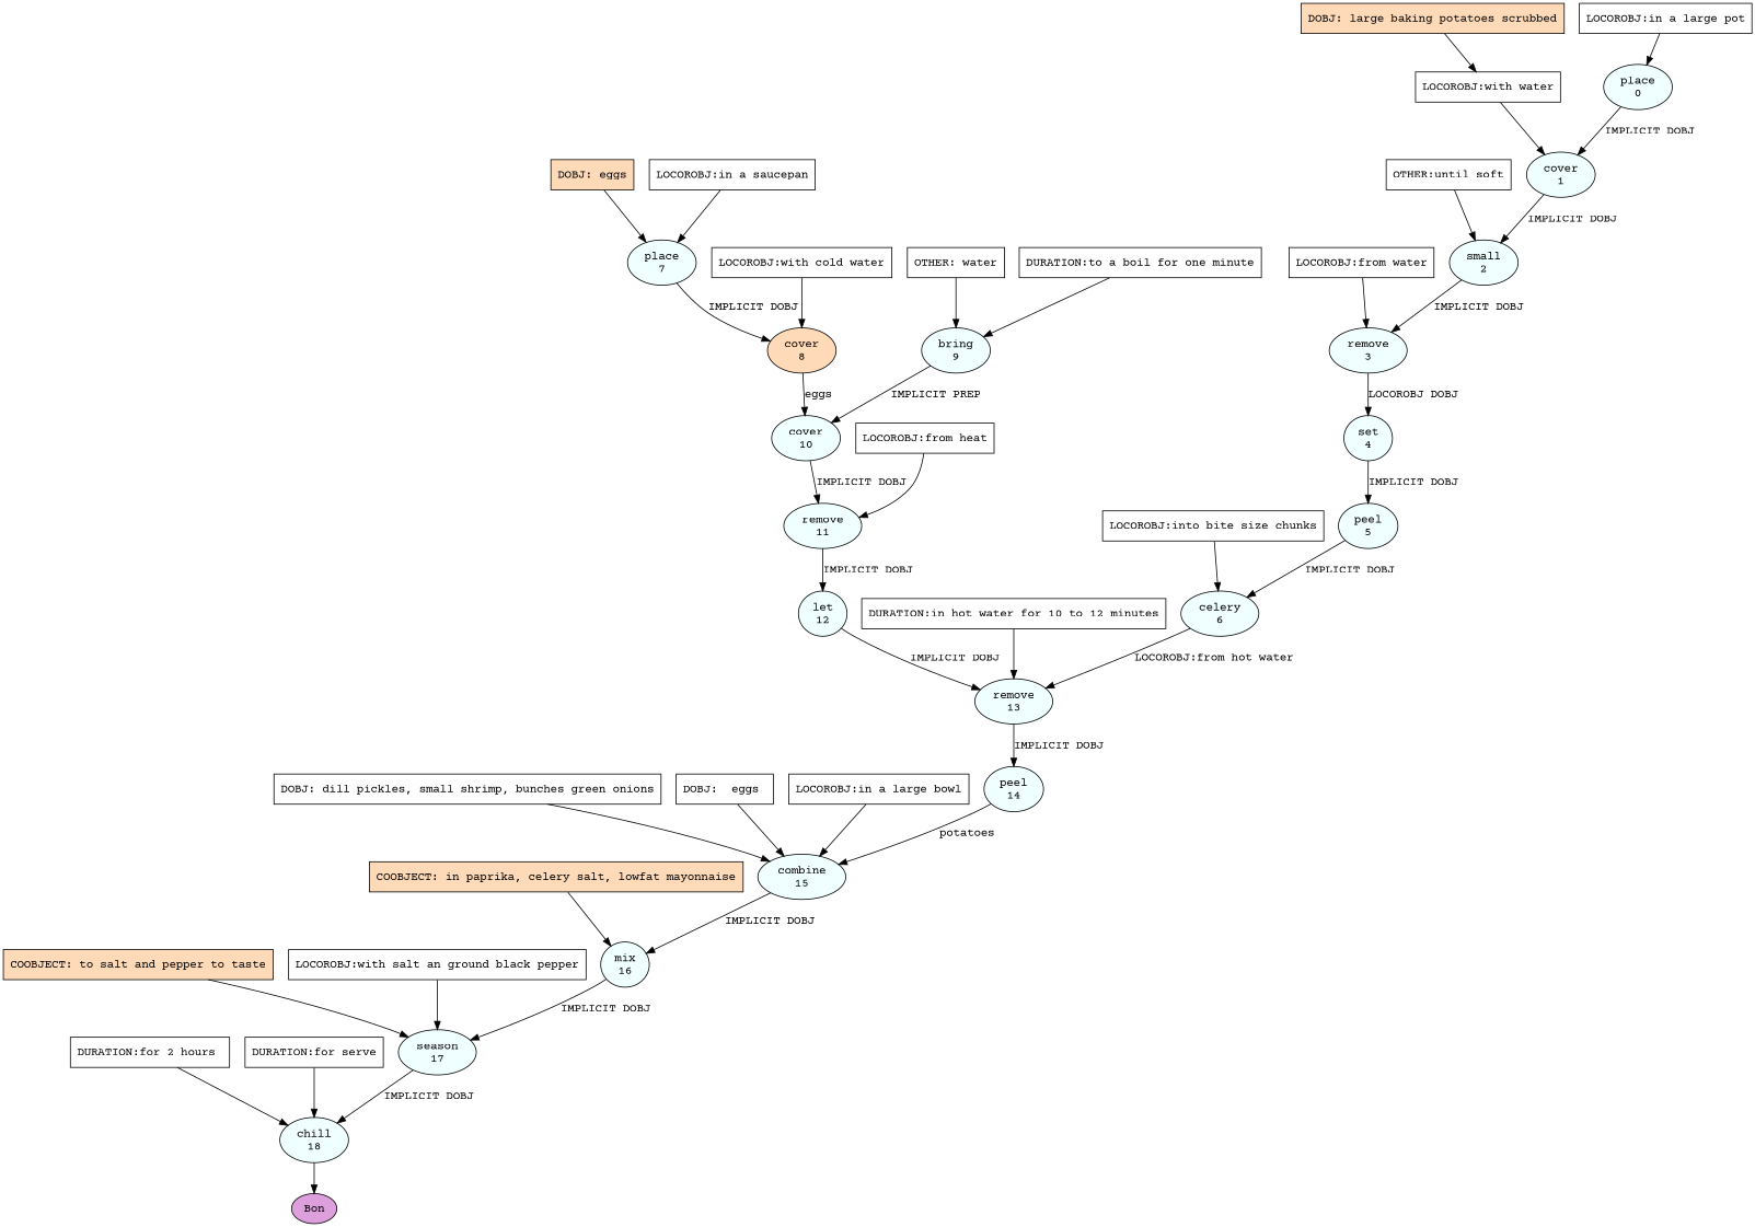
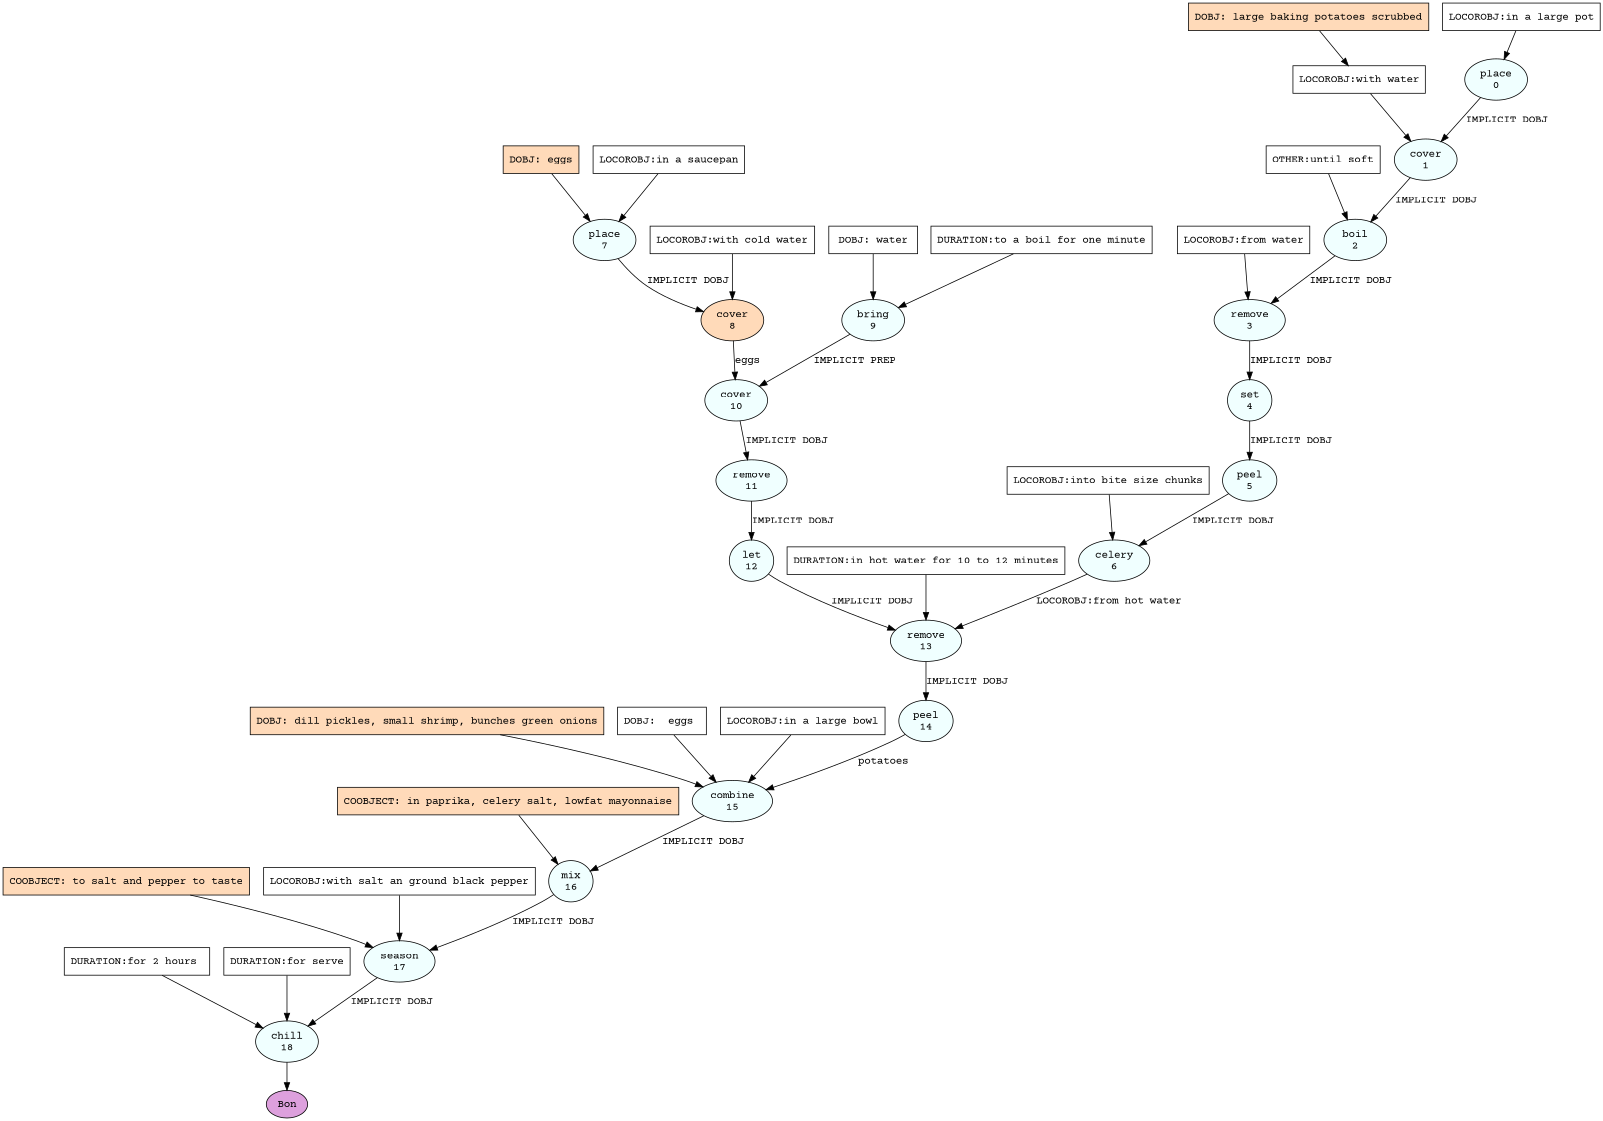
  digraph {
    fontname="Courier Prime"
    node [fillcolor=azure fontname="Courier Prime" shape=box style=filled]
    edge [fontname="Courier Prime"]
    n1 [label="place\n0" shape=oval]
    n2 [label="cover\n1" shape=oval]
-   n3 [label="small\n2" shape=oval]
+   n3 [label="boil\n2" shape=oval]
    n4 [label="remove\n3" shape=oval]
    n5 [label="set\n4" shape=oval]
    n6 [label="peel\n5" shape=oval]
    n7 [label="celery\n6" shape=oval]
    n8 [label="remove\n13" shape=oval]
    n9 [label="peel\n14" shape=oval]
    n10 [label="place\n7" shape=oval]
    n11 [fillcolor=peachpuff label="cover\n8" shape=oval]
    n12 [label="cover\n10" shape=oval]
    n13 [label="remove\n11" shape=oval]
    n14 [label="bring\n9" shape=oval]
    n15 [label="let\n12" shape=oval]
    n16 [label="combine\n15" shape=oval]
    n17 [label="mix\n16" shape=oval]
    n18 [label="season\n17" shape=oval]
    n19 [label="chill\n18" shape=oval]
    n20 [fillcolor=plum label=Bon shape=oval]
    n21 [fillcolor=peachpuff label="DOBJ: large baking potatoes scrubbed"]
    n22 [fillcolor=white label="LOCOROBJ:with water"]
    n23 [fillcolor=white label="LOCOROBJ:in a large pot"]
    n24 [fillcolor=peachpuff label="DOBJ: eggs"]
    n25 [fillcolor=white label="LOCOROBJ:in a saucepan"]
-   n26 [fillcolor=white label="OTHER: water"]
+   n26 [fillcolor=white label="DOBJ: water"]
    n27 [fillcolor=white label="DURATION:to a boil for one minute"]
    n28 [fillcolor=white label="OTHER:until soft"]
    n29 [fillcolor=white label="LOCOROBJ:from water"]
    n30 [fillcolor=white label="LOCOROBJ:into bite size chunks"]
    n31 [fillcolor=white label="LOCOROBJ:with cold water"]
-   n32 [fillcolor=white label="LOCOROBJ:from heat"]
    n33 [fillcolor=white label="DURATION:in hot water for 10 to 12 minutes"]
-   n34 [fillcolor=white label="DOBJ: dill pickles, small shrimp, bunches green onions"]
+   n34 [fillcolor=peachpuff label="DOBJ: dill pickles, small shrimp, bunches green onions"]
    n35 [fillcolor=white label="DOBJ:  eggs "]
    n36 [fillcolor=white label="LOCOROBJ:in a large bowl"]
    n37 [fillcolor=peachpuff label="COOBJECT: in paprika, celery salt, lowfat mayonnaise"]
    n38 [fillcolor=peachpuff label="COOBJECT: to salt and pepper to taste"]
    n39 [fillcolor=white label="LOCOROBJ:with salt an ground black pepper"]
    n40 [fillcolor=white label="DURATION:for 2 hours "]
    n41 [fillcolor=white label="DURATION:for serve"]
    n1 -> n2 [label="IMPLICIT DOBJ"]
    n2 -> n3 [label="IMPLICIT DOBJ"]
    n3 -> n4 [label="IMPLICIT DOBJ"]
-   n4 -> n5 [label="LOCOROBJ DOBJ"]
+   n4 -> n5 [label="IMPLICIT DOBJ"]
    n5 -> n6 [label="IMPLICIT DOBJ"]
    n6 -> n7 [label="IMPLICIT DOBJ"]
    n7 -> n8 [label="LOCOROBJ:from hot water"]
    n8 -> n9 [label="IMPLICIT DOBJ"]
    n9 -> n16 [label="potatoes "]
    n10 -> n11 [label="IMPLICIT DOBJ"]
    n11 -> n12 [label=eggs]
    n12 -> n13 [label="IMPLICIT DOBJ"]
    n13 -> n15 [label="IMPLICIT DOBJ"]
    n14 -> n12 [label="IMPLICIT PREP"]
    n15 -> n8 [label="IMPLICIT DOBJ"]
    n16 -> n17 [label="IMPLICIT DOBJ"]
    n17 -> n18 [label="IMPLICIT DOBJ"]
    n18 -> n19 [label="IMPLICIT DOBJ"]
    n19 -> n20
    n21 -> n22
    n22 -> n2
    n23 -> n1
    n24 -> n10
    n25 -> n10
    n26 -> n14
    n27 -> n14
    n28 -> n3
    n29 -> n4
    n30 -> n7
    n31 -> n11
-   n32 -> n13
    n33 -> n8
    n34 -> n16
    n35 -> n16
    n36 -> n16
    n37 -> n17
    n38 -> n18
    n39 -> n18
    n40 -> n19
    n41 -> n19
  }
